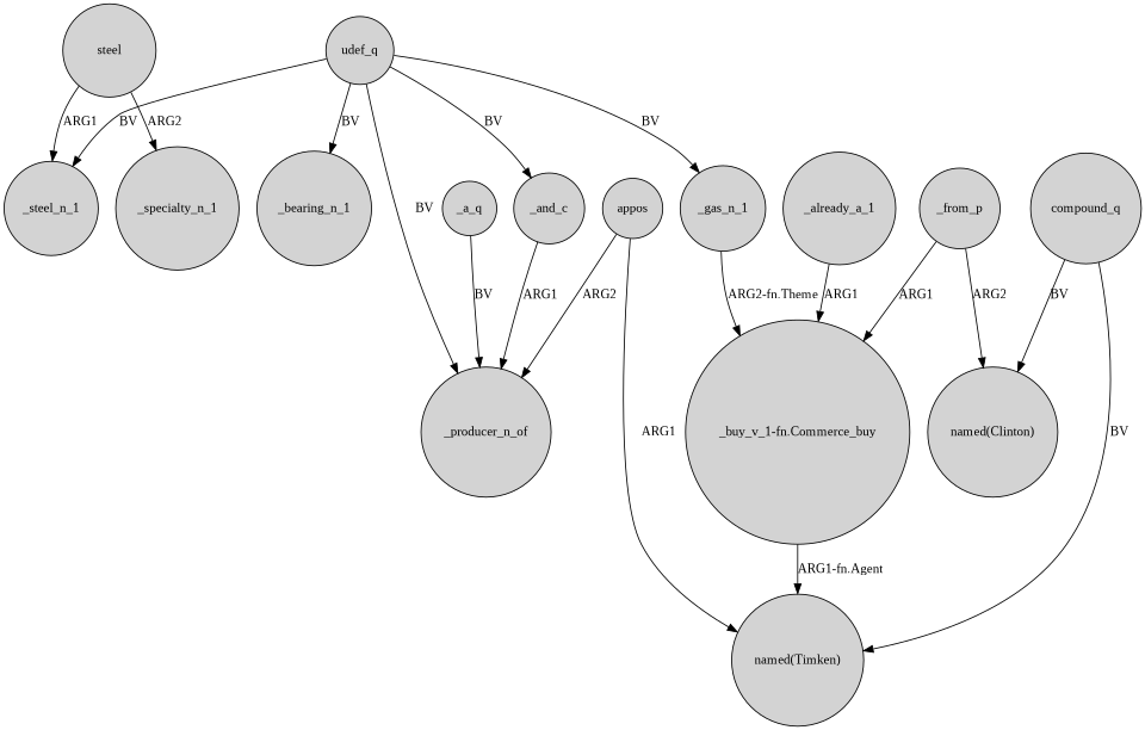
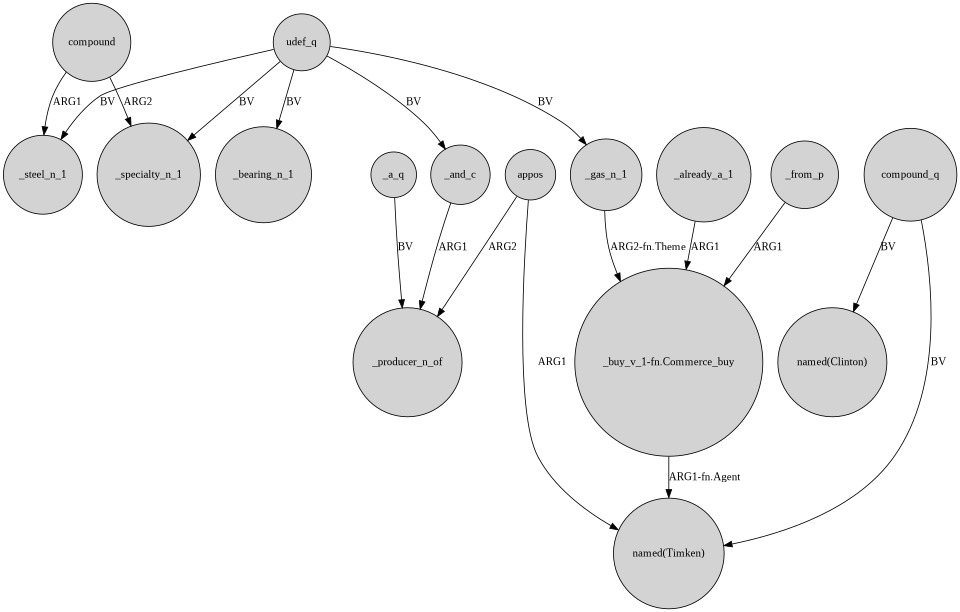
  digraph {
    fontname="Liberation Serif"
    node [fontname="Liberation Serif" shape=circle style=filled]
    edge [fontname="Liberation Serif"]
    udef_q
    _specialty_n_1
    _steel_n_1
    _bearing_n_1
    _and_c
    _gas_n_1
    _producer_n_of
    "_buy_v_1-fn.Commerce_buy"
    appos
    "named(Timken)"
-   compound [label=steel]
+   compound
    n12 [label=compound_q]
    "named(Clinton)"
    _already_a_1
    _a_q
    _from_p
-   udef_q -> _producer_n_of [label=BV]
+   udef_q -> _specialty_n_1 [label=BV]
    udef_q -> _steel_n_1 [label=BV]
    udef_q -> _bearing_n_1 [label=BV]
    udef_q -> _and_c [label=BV]
    udef_q -> _gas_n_1 [label=BV]
    _and_c -> _producer_n_of [label=ARG1]
    _gas_n_1 -> "_buy_v_1-fn.Commerce_buy" [label="ARG2-fn.Theme"]
    "_buy_v_1-fn.Commerce_buy" -> "named(Timken)" [label="ARG1-fn.Agent"]
    appos -> _producer_n_of [label=ARG2]
    appos -> "named(Timken)" [label=ARG1]
    compound -> _specialty_n_1 [label=ARG2]
    compound -> _steel_n_1 [label=ARG1]
    n12 -> "named(Timken)" [label=BV]
    n12 -> "named(Clinton)" [label=BV]
    _already_a_1 -> "_buy_v_1-fn.Commerce_buy" [label=ARG1]
    _a_q -> _producer_n_of [label=BV]
    _from_p -> "_buy_v_1-fn.Commerce_buy" [label=ARG1]
-   _from_p -> "named(Clinton)" [label=ARG2]
  }
